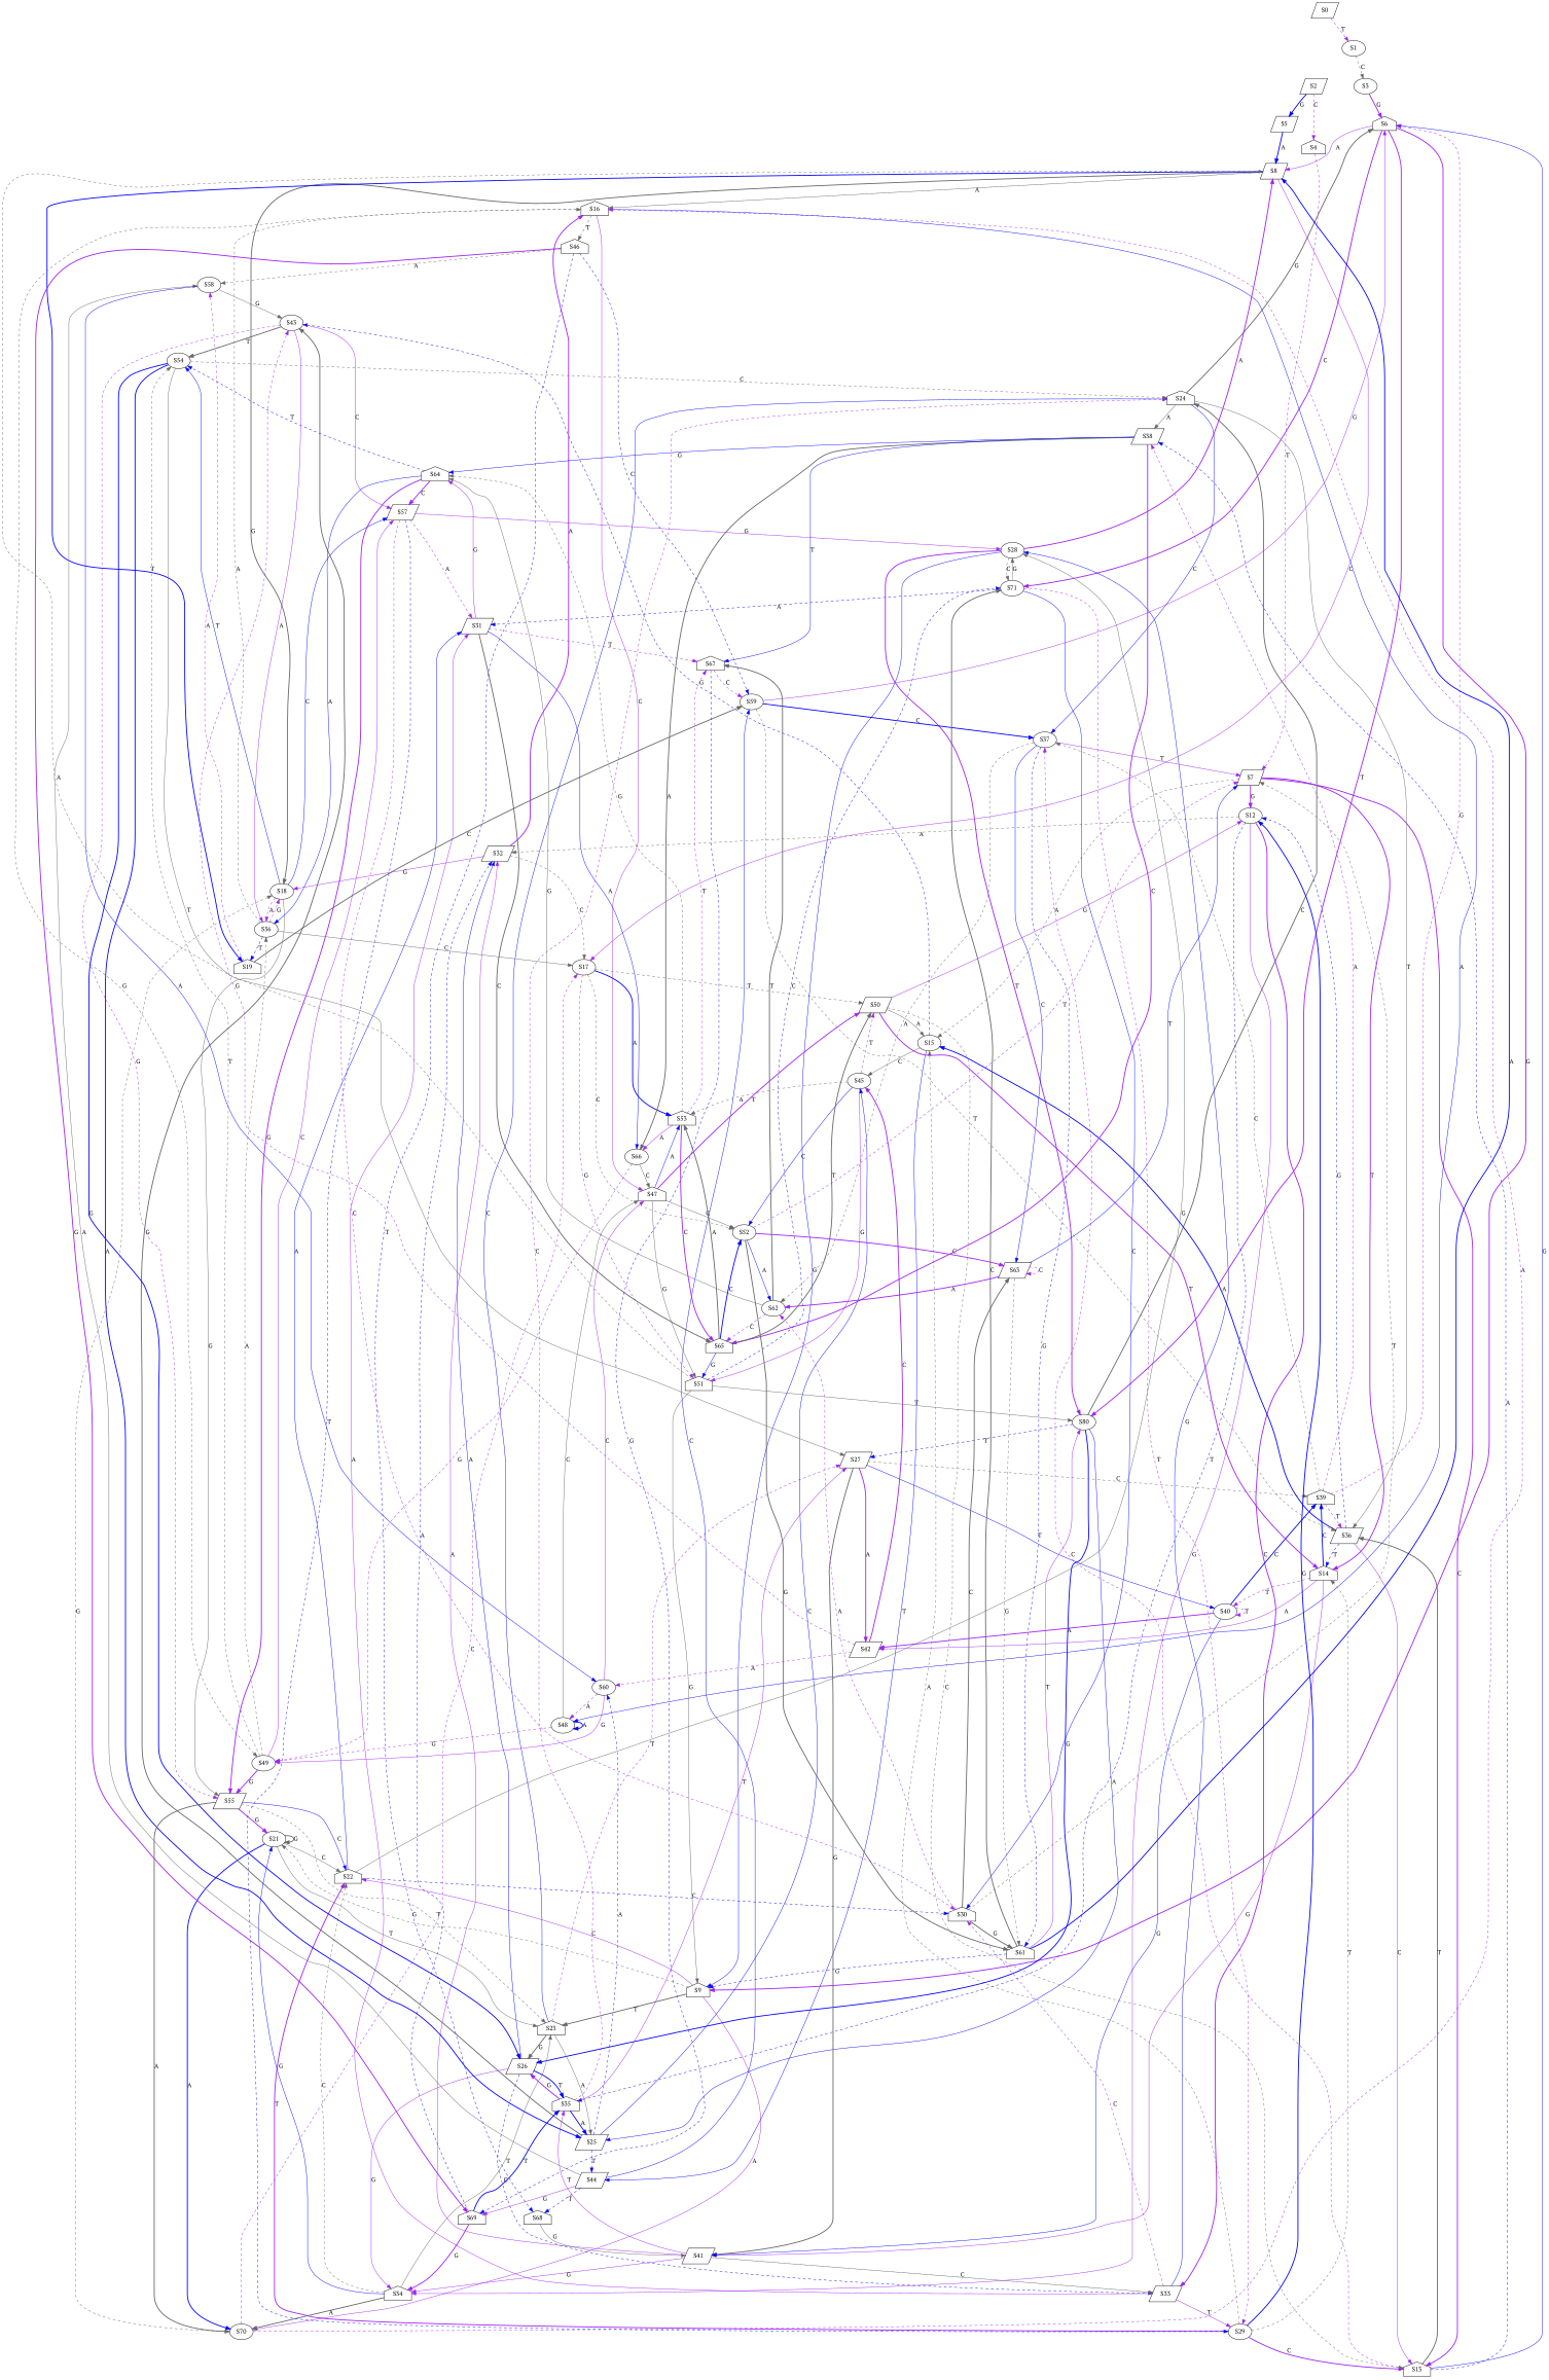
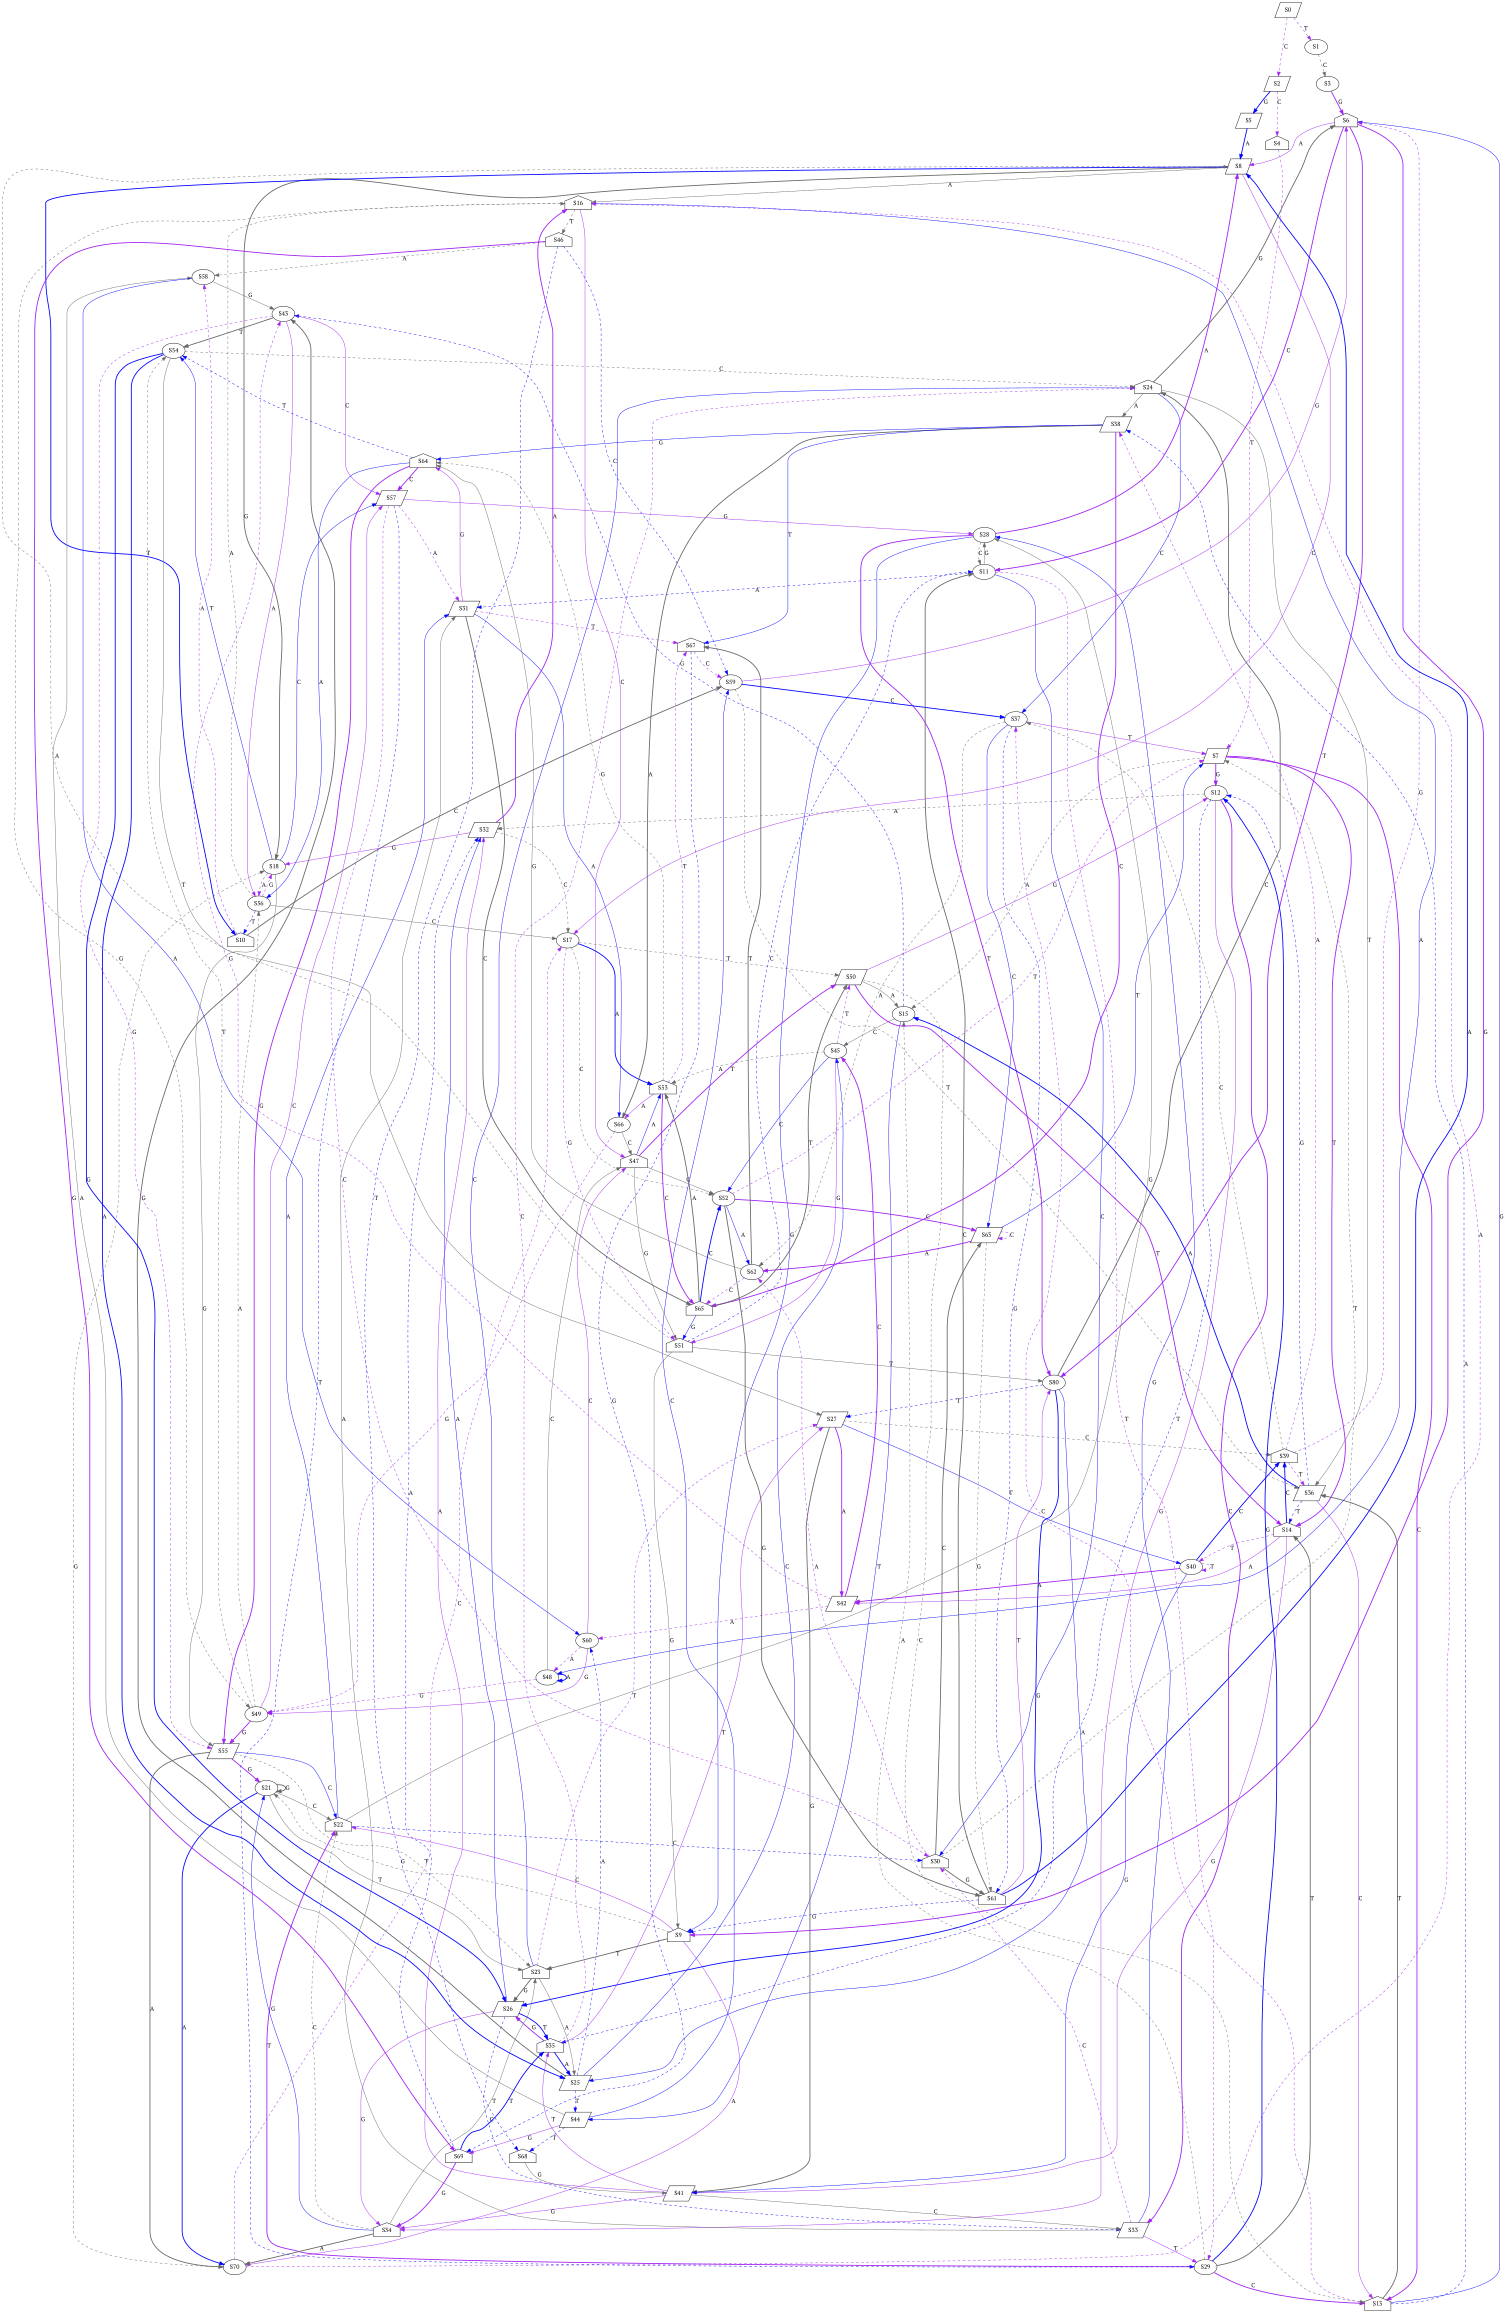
  strict digraph {
    fontname="PT Serif"
    node [fontname="PT Serif" shape=ellipse]
    edge [color=purple fontname="PT Serif" style=dashed]
    S0 [shape=parallelogram]
    S1
    S2 [shape=parallelogram]
    S3
    S4 [shape=house]
    S5 [shape=parallelogram]
    S6 [shape=house]
    S7 [shape=parallelogram]
    S8 [shape=parallelogram]
    S9 [shape=house]
    n11 [label=S80]
-   S11 [label=S71]
+   S11
    S12
    S13 [shape=house]
    S14 [shape=house]
    S15
    S16 [shape=house]
    S17
    S18
-   S19 [shape=house]
+   S19 [shape=house label=S10]
    n21 [label=S70]
    S21
    S22 [shape=house]
    S23 [shape=house]
    S24 [shape=house]
    S25 [shape=parallelogram]
    S26 [shape=parallelogram]
    S27 [shape=parallelogram]
    S28
    S29
    S30 [shape=house]
    S31 [shape=parallelogram]
    S32 [shape=parallelogram]
    S33 [shape=parallelogram]
    S34 [shape=house]
    S35 [shape=house]
    S36 [shape=parallelogram]
    S37
    S38 [shape=parallelogram]
    S39 [shape=house]
    S40
    S41 [shape=parallelogram]
    S42 [shape=parallelogram]
    S43
    S44 [shape=parallelogram]
    S45
    S46 [shape=house]
    S47 [shape=house]
    S48
    S49
    S50 [shape=parallelogram]
    S51 [shape=house]
    S52
    S53 [shape=house]
    S54
    S55 [shape=parallelogram]
    S56
    S57 [shape=parallelogram]
    S58
    S59
    S60
    S61 [shape=house]
    S62
    S63 [shape=parallelogram]
    S64 [shape=house]
    S65 [shape=house]
    S66
    S67 [shape=house]
    S68 [shape=house]
    S69 [shape=house]
    S0 -> S1 [label=T]
+   S0 -> S2 [label=C]
    S1 -> S3 [color=gray40 label=C]
    S2 -> S4 [label=C]
    S2 -> S5 [color=blue label=G style=bold]
    S3 -> S6 [label=G style=bold]
    S4 -> S7 [label=T]
    S5 -> S8 [color=blue label=A style=bold]
    S6 -> S8 [label=A style=solid]
    S6 -> S9 [label=G style=bold]
    S6 -> n11 [label=T style=bold]
    S6 -> S11 [label=C style=bold]
    S7 -> S12 [label=G style=bold]
    S7 -> S13 [label=C style=bold]
    S7 -> S14 [label=T style=bold]
    S7 -> S15 [color=gray40 label=A]
    S8 -> S16 [color=gray40 label=A style=solid]
    S8 -> S17 [label=C style=solid]
    S8 -> S18 [color=gray40 label=G style=bold]
    S8 -> S19 [color=blue label=T style=bold]
    S9 -> n21 [label=A style=solid]
    S9 -> S21 [color=gray40 label=G]
    S9 -> S22 [label=C style=solid]
    S9 -> S23 [color=gray40 label=T style=bold]
    n11 -> S24 [color=gray40 label=C style=bold]
    n11 -> S25 [color=blue label=A style=solid]
    n11 -> S26 [color=blue label=G style=bold]
    n11 -> S27 [color=blue label=T]
    S11 -> S28 [color=gray40 label=G style=solid]
    S11 -> S29 [label=T]
    S11 -> S30 [color=blue label=C style=solid]
    S11 -> S31 [color=blue label=A]
    S12 -> S32 [color=gray40 label=A]
    S12 -> S33 [label=C style=bold]
    S12 -> S34 [label=G style=solid]
    S12 -> S35 [color=blue label=T]
    S13 -> S6 [color=blue label=G style=solid]
    S13 -> S36 [color=gray40 label=T style=bold]
    S13 -> S37 [label=C]
    S13 -> S38 [color=blue label=A]
    S14 -> S39 [color=blue label=C style=bold]
    S14 -> S40 [label=T]
    S14 -> S41 [label=G style=solid]
    S14 -> S42 [label=A style=solid]
    S15 -> S43 [color=blue label=G]
    S15 -> S44 [color=blue label=T style=solid]
    S15 -> S45 [color=gray40 label=C style=solid]
    S16 -> S46 [color=gray40 label=T]
    S16 -> S47 [label=C style=solid]
    S16 -> S48 [color=blue label=A style=solid]
    S16 -> S49 [color=gray40 label=G]
    S17 -> S50 [color=gray40 label=T]
    S17 -> S51 [label=G]
    S17 -> S52 [color=gray40 label=C]
    S17 -> S53 [color=blue label=A style=bold]
    S18 -> S54 [color=blue label=T style=solid]
    S18 -> S55 [color=gray40 label=G style=solid]
    S18 -> S56 [label=A]
    S18 -> S57 [color=blue label=C style=solid]
    S19 -> S58 [label=A]
    S19 -> S59 [color=gray40 label=C style=bold]
    n21 -> S16 [label=A]
    n21 -> S17 [label=C]
    n21 -> S18 [color=gray40 label=G]
    S21 -> n21 [color=blue label=A style=bold]
    S21 -> S21 [color=gray40 label=G style=bold]
    S21 -> S22 [color=gray40 label=C style=solid]
    S21 -> S23 [color=gray40 label=T style=solid]
    S22 -> S28 [color=gray40 label=G style=solid]
    S22 -> S30 [color=blue label=C]
    S22 -> S31 [color=blue label=A style=solid]
    S23 -> S24 [color=blue label=C style=solid]
    S23 -> S25 [color=gray40 label=A style=solid]
    S23 -> S26 [color=gray40 label=G style=bold]
    S23 -> S27 [label=T]
    S24 -> S6 [color=gray40 label=G style=bold]
    S24 -> S36 [color=gray40 label=T style=solid]
    S24 -> S37 [color=blue label=C style=solid]
    S24 -> S38 [color=gray40 label=A style=solid]
    S25 -> S43 [color=gray40 label=G style=bold]
    S25 -> S44 [color=blue label=T]
    S25 -> S45 [color=blue label=C style=solid]
    S25 -> S60 [color=blue label=A]
    S26 -> S32 [color=blue label=A style=solid]
    S26 -> S33 [color=blue label=C]
    S26 -> S34 [label=G style=solid]
    S26 -> S35 [color=blue label=T style=bold]
    S27 -> S39 [color=gray40 label=C]
    S27 -> S40 [color=blue label=T style=solid]
    S27 -> S41 [color=gray40 label=G style=bold]
    S27 -> S42 [label=A style=bold]
    S28 -> S8 [label=A style=bold]
    S28 -> S9 [color=blue label=G style=solid]
    S28 -> n11 [label=T style=bold]
    S28 -> S11 [color=gray40 label=C]
    S29 -> S12 [color=blue label=G style=bold]
    S29 -> S13 [label=C style=bold]
-   S29 -> S14 [color=gray40 label=T]
+   S29 -> S14 [color=gray40 label=T style=bold]
    S29 -> S15 [color=gray40 label=A]
    S29 -> S22 [label=T style=bold]
    S30 -> S7 [color=gray40 label=T]
    S30 -> S61 [color=gray40 label=G style=bold]
    S30 -> S62 [label=A]
    S30 -> S63 [color=gray40 label=C style=bold]
    S31 -> S64 [label=G style=solid]
    S31 -> S65 [color=gray40 label=C style=bold]
    S31 -> S66 [color=blue label=A style=solid]
    S31 -> S67 [label=T]
    S32 -> S16 [label=A style=bold]
    S32 -> S17 [color=gray40 label=C]
    S32 -> S18 [label=G style=solid]
    S33 -> S28 [color=blue label=G style=solid]
    S33 -> S29 [label=T style=solid]
    S33 -> S30 [label=C]
-   S33 -> S31 [label=A style=solid]
+   S33 -> S31 [color=gray40 label=A style=solid]
    S34 -> n21 [color=gray40 label=A style=bold]
    S34 -> S21 [color=blue label=G style=solid]
    S34 -> S22 [color=gray40 label=C]
    S34 -> S23 [color=gray40 label=T style=solid]
    S35 -> S24 [label=C]
    S35 -> S25 [color=blue label=A style=bold]
    S35 -> S26 [label=G style=bold]
    S35 -> S27 [label=T style=solid]
    S36 -> S12 [color=blue label=G]
    S36 -> S13 [label=C style=solid]
    S36 -> S14 [color=blue label=T]
    S36 -> S15 [color=blue label=A style=bold]
    S37 -> S7 [label=T style=solid]
    S37 -> S61 [color=blue label=G]
    S37 -> S62 [color=gray40 label=A]
    S37 -> S63 [color=blue label=C style=solid]
    S38 -> S64 [color=blue label=G style=solid]
    S38 -> S65 [label=C style=bold]
    S38 -> S66 [color=gray40 label=A style=bold]
    S38 -> S67 [color=blue label=T style=solid]
    S39 -> S6 [label=G]
    S39 -> S36 [label=T]
    S39 -> S37 [color=gray40 label=C]
    S39 -> S38 [label=A]
    S40 -> S39 [color=blue label=C style=bold]
    S40 -> S40 [label=T]
    S40 -> S41 [color=blue label=G style=solid]
    S40 -> S42 [label=A style=bold]
    S41 -> S32 [label=A style=solid]
    S41 -> S33 [color=gray40 label=C style=solid]
    S41 -> S34 [label=G style=solid]
    S41 -> S35 [label=T style=solid]
    S42 -> S43 [label=G]
    S42 -> S45 [label=C style=bold]
    S42 -> S60 [label=A]
    S43 -> S54 [color=gray40 label=T style=bold]
    S43 -> S55 [label=G]
    S43 -> S56 [label=A style=solid]
    S43 -> S57 [label=C style=solid]
    S44 -> S58 [color=gray40 label=A style=solid]
    S44 -> S59 [color=blue label=C style=solid]
    S44 -> S68 [color=blue label=T]
    S44 -> S69 [label=G style=solid]
    S45 -> S50 [label=T]
    S45 -> S51 [label=G style=solid]
    S45 -> S52 [color=blue label=C style=solid]
    S45 -> S53 [color=gray40 label=A]
    S46 -> S58 [color=gray40 label=A]
    S46 -> S59 [color=blue label=C]
    S46 -> S68 [color=blue label=T]
    S46 -> S69 [label=G style=bold]
    S47 -> S50 [label=T style=bold]
    S47 -> S51 [color=gray40 label=G style=solid]
    S47 -> S52 [color=gray40 label=C style=solid]
    S47 -> S53 [color=blue label=A style=solid]
    S48 -> S47 [color=gray40 label=C style=solid]
    S48 -> S48 [color=blue label=A style=bold]
    S48 -> S49 [label=G]
    S49 -> S54 [color=gray40 label=T]
    S49 -> S55 [label=G style=bold]
    S49 -> S56 [color=gray40 label=A]
    S49 -> S57 [label=C style=solid]
    S50 -> S12 [label=G style=solid]
    S50 -> S13 [color=gray40 label=C]
    S50 -> S14 [label=T style=bold]
    S50 -> S15 [color=gray40 label=A style=solid]
    S51 -> S8 [color=gray40 label=A]
    S51 -> S9 [color=gray40 label=G style=solid]
    S51 -> n11 [color=gray40 label=T style=solid]
    S51 -> S11 [color=blue label=C]
    S52 -> S7 [label=T]
    S52 -> S61 [color=gray40 label=G style=bold]
    S52 -> S62 [color=blue label=A style=solid]
    S52 -> S63 [label=C style=bold]
    S53 -> S64 [color=gray40 label=G]
    S53 -> S65 [label=C style=bold]
    S53 -> S66 [label=A style=solid]
    S53 -> S67 [label=T]
    S54 -> S24 [color=gray40 label=C]
    S54 -> S25 [color=blue label=A style=bold]
    S54 -> S26 [color=blue label=G style=bold]
    S54 -> S27 [color=gray40 label=T style=solid]
    S55 -> n21 [color=gray40 label=A style=bold]
    S55 -> S21 [label=G style=bold]
    S55 -> S22 [color=blue label=C style=solid]
    S55 -> S23 [color=gray40 label=T]
    S56 -> S16 [color=gray40 label=A]
    S56 -> S17 [color=gray40 label=C style=solid]
    S56 -> S18 [label=G]
    S56 -> S19 [color=blue label=T]
    S57 -> S28 [label=G style=solid]
    S57 -> S29 [color=blue label=T]
    S57 -> S30 [label=C]
    S57 -> S31 [label=A]
    S58 -> S43 [color=gray40 label=G style=solid]
    S58 -> S60 [color=blue label=A style=solid]
    S59 -> S6 [label=G style=solid]
    S59 -> S36 [color=gray40 label=T]
    S59 -> S37 [color=blue label=C style=bold]
    S60 -> S47 [label=C style=solid]
    S60 -> S48 [label=A]
    S60 -> S49 [label=G style=solid]
    S61 -> S8 [color=blue label=A style=bold]
    S61 -> S9 [color=blue label=G]
    S61 -> n11 [label=T style=solid]
    S61 -> S11 [color=gray40 label=C style=bold]
    S62 -> S64 [color=gray40 label=G style=solid]
    S62 -> S65 [label=C]
    S62 -> S67 [color=gray40 label=T style=bold]
    S63 -> S7 [color=blue label=T style=solid]
    S63 -> S61 [color=gray40 label=G]
    S63 -> S62 [label=A style=bold]
    S63 -> S63 [label=C]
    S64 -> S54 [color=blue label=T]
    S64 -> S55 [label=G style=bold]
    S64 -> S56 [color=blue label=A style=solid]
    S64 -> S57 [label=C style=bold]
    S65 -> S50 [color=gray40 label=T style=bold]
    S65 -> S51 [color=blue label=G style=solid]
    S65 -> S52 [color=blue label=C style=bold]
    S65 -> S53 [color=gray40 label=A style=bold]
    S66 -> S47 [color=gray40 label=C style=solid]
    S66 -> S49 [label=G]
    S67 -> S59 [label=C]
    S67 -> S69 [color=blue label=G]
    S68 -> S41 [color=gray40 label=G style=solid]
    S69 -> S32 [color=blue label=A]
    S69 -> S34 [label=G style=bold]
    S69 -> S35 [color=blue label=T style=bold]
  }
